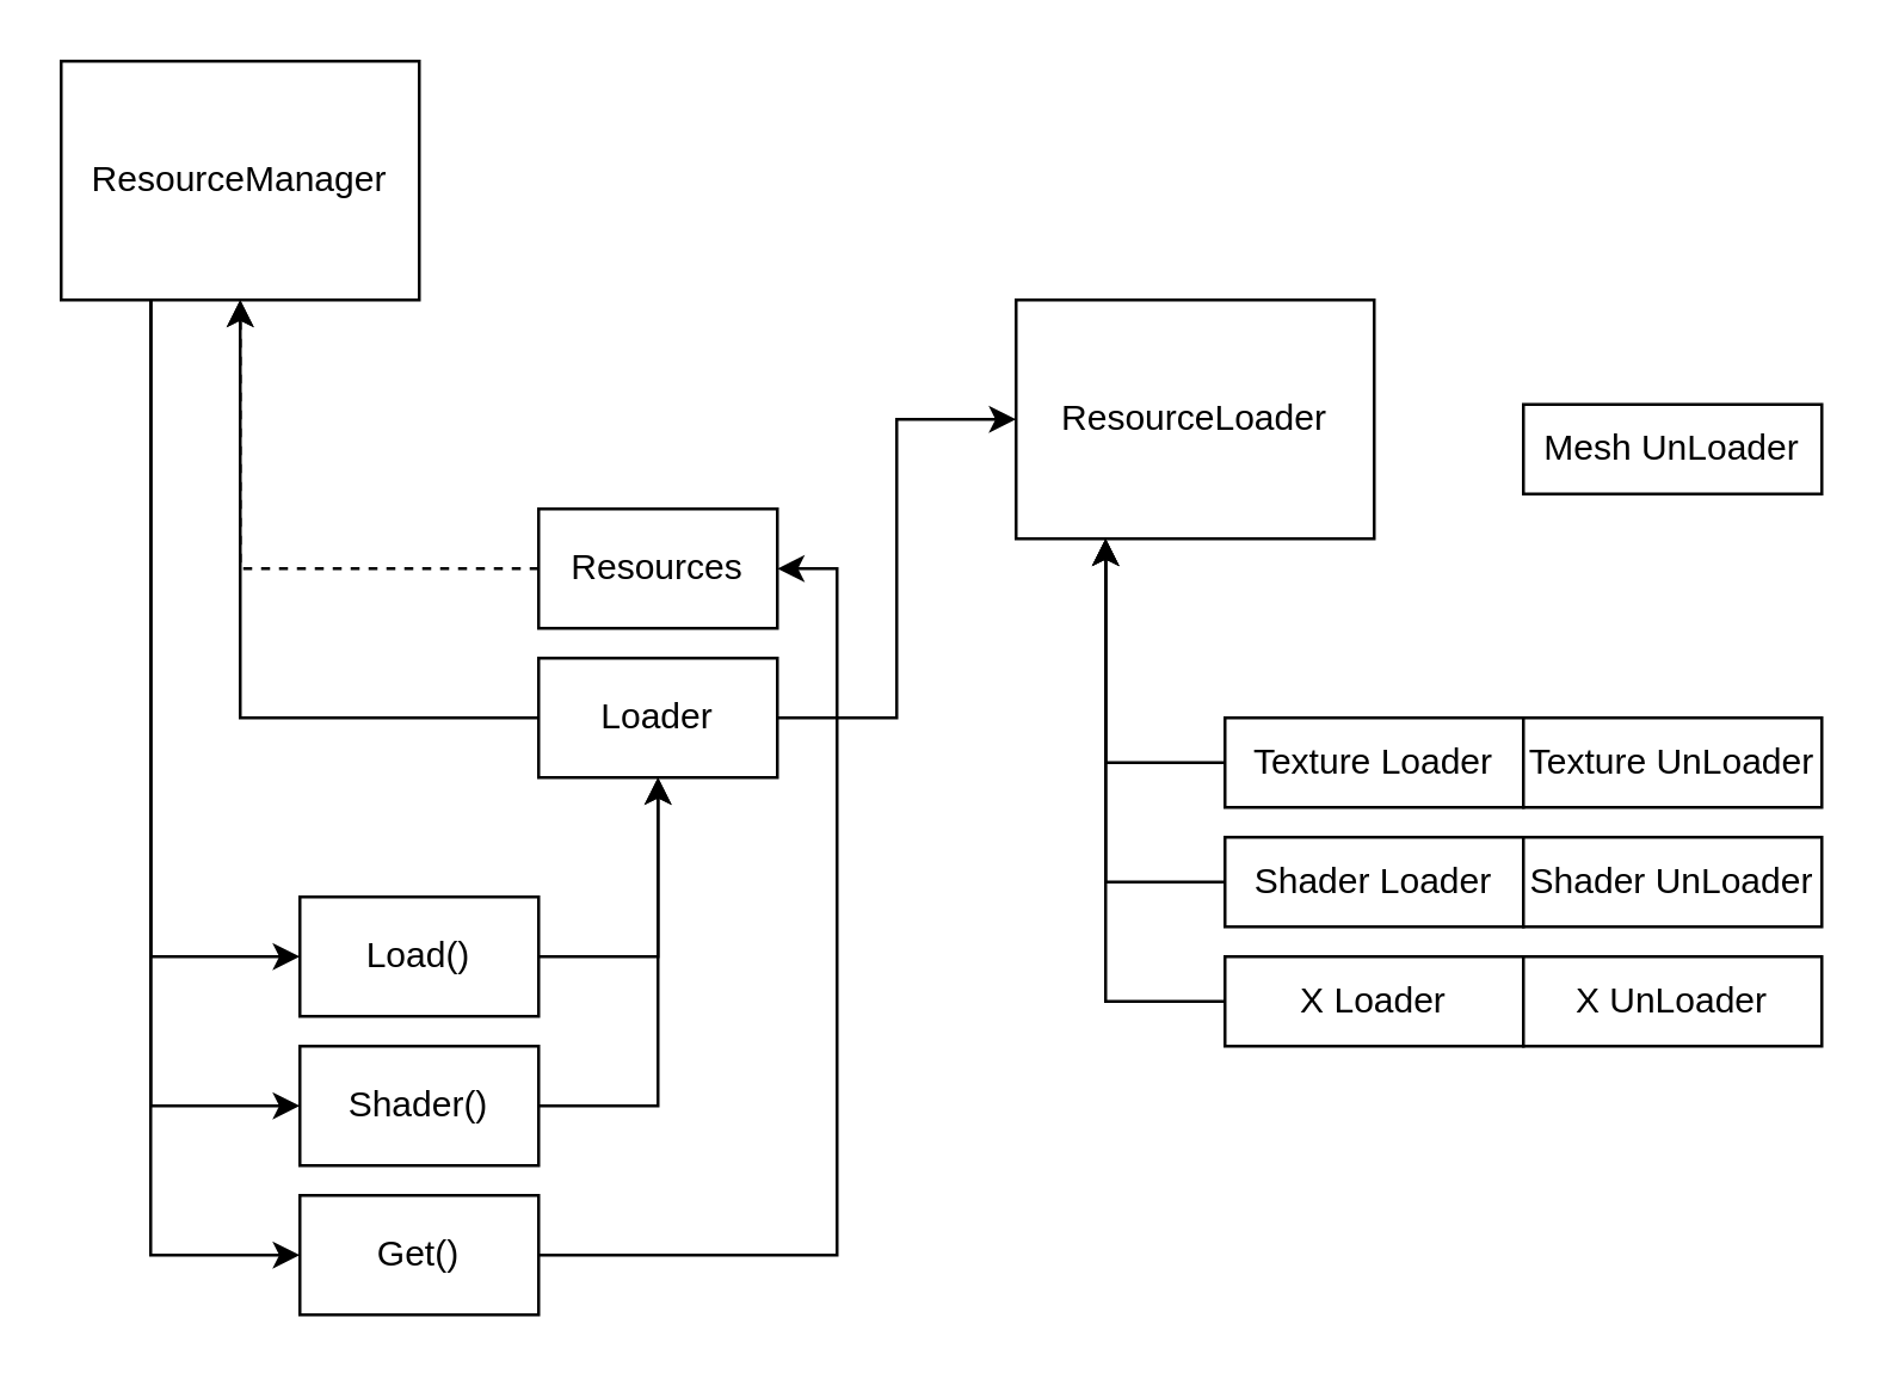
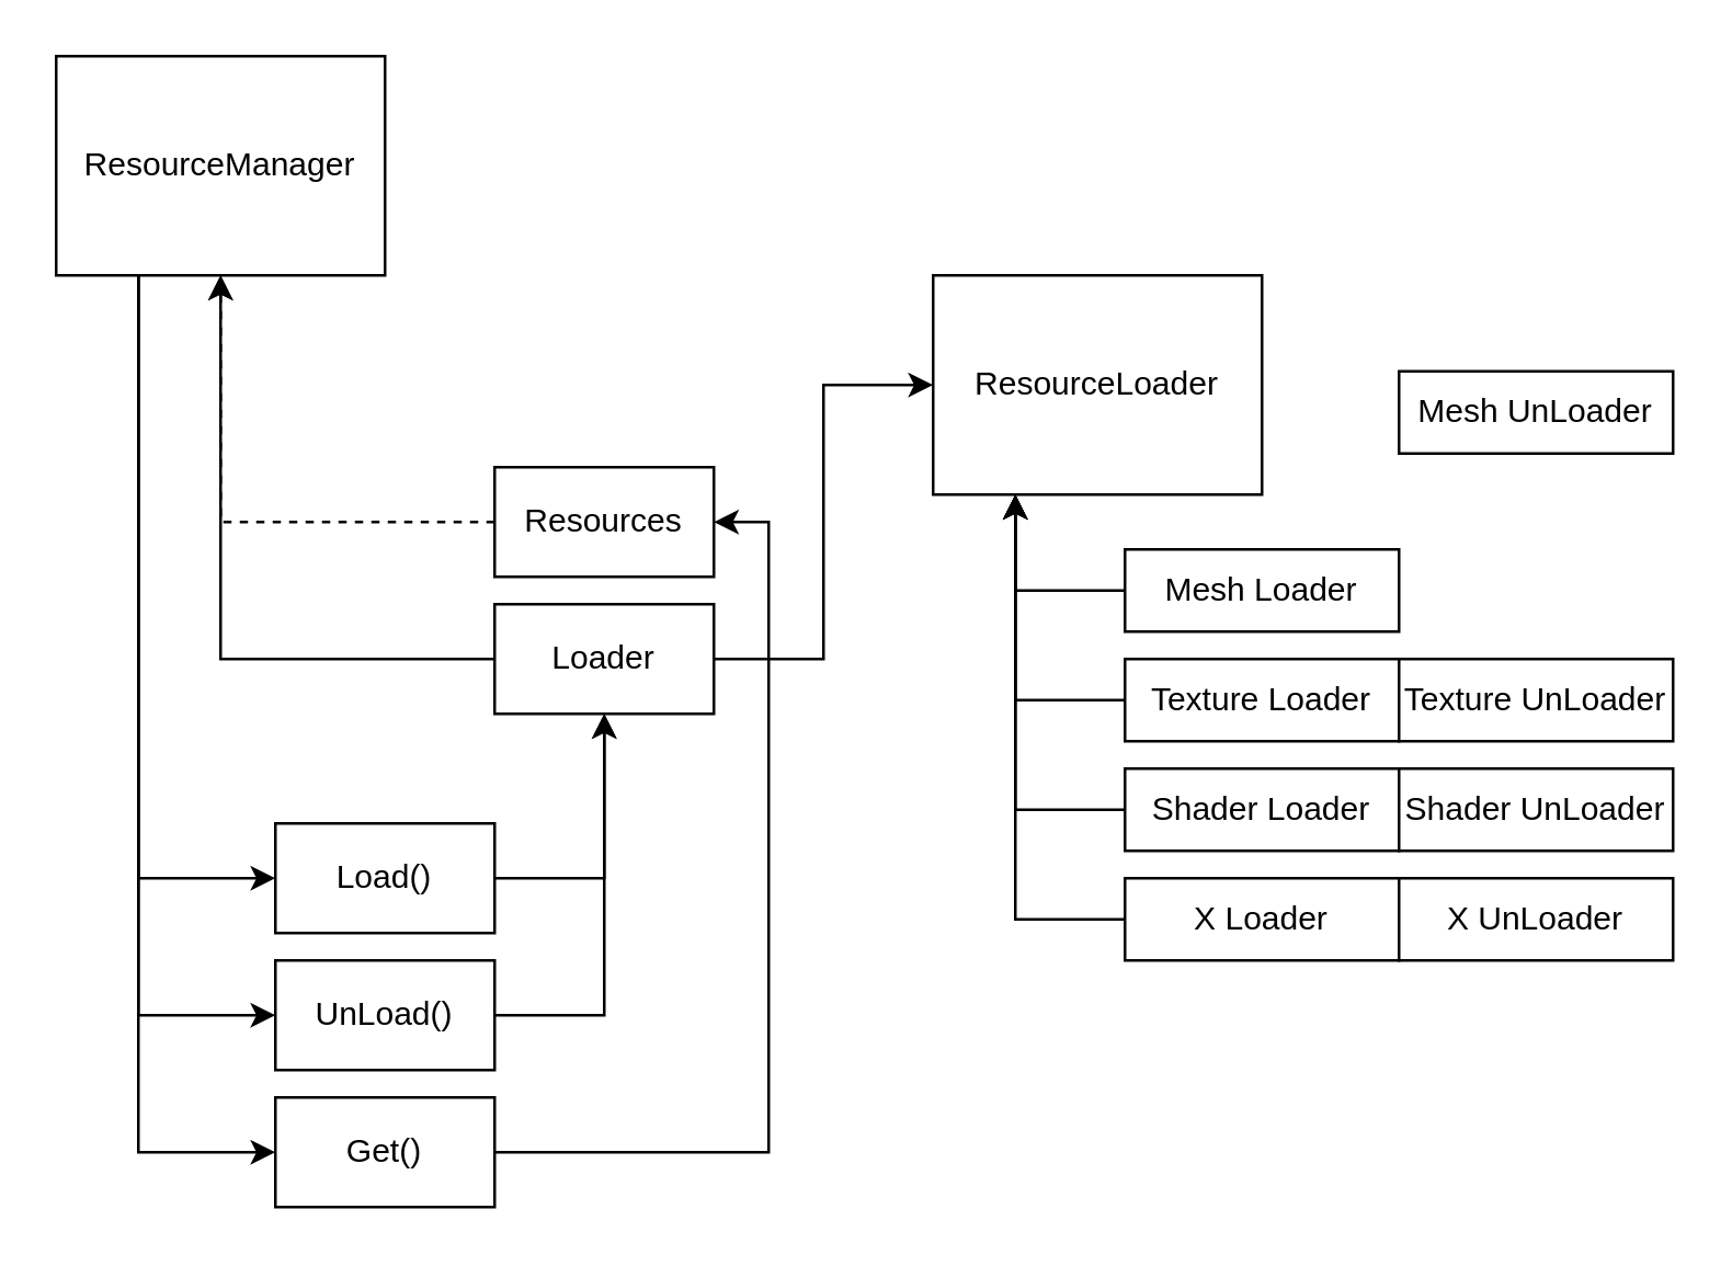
  <mxCell id="0" />
  <mxCell id="1" parent="0" />
  <mxCell id="2" style="edgeStyle=orthogonalEdgeStyle;rounded=0;orthogonalLoop=1;jettySize=auto;html=1;exitX=0.25;exitY=1;exitDx=0;exitDy=0;entryX=0;entryY=0.5;entryDx=0;entryDy=0;" edge="1" parent="1" source="5" target="19"><mxGeometry relative="1" as="geometry" /></mxCell>
  <mxCell id="3" style="edgeStyle=orthogonalEdgeStyle;rounded=0;orthogonalLoop=1;jettySize=auto;html=1;exitX=0.25;exitY=1;exitDx=0;exitDy=0;entryX=0;entryY=0.5;entryDx=0;entryDy=0;" edge="1" parent="1" source="5" target="25"><mxGeometry relative="1" as="geometry" /></mxCell>
  <mxCell id="4" style="edgeStyle=orthogonalEdgeStyle;rounded=0;orthogonalLoop=1;jettySize=auto;html=1;exitX=0.25;exitY=1;exitDx=0;exitDy=0;entryX=0;entryY=0.5;entryDx=0;entryDy=0;" edge="1" parent="1" source="5" target="27"><mxGeometry relative="1" as="geometry" /></mxCell>
  <mxCell id="5" value="ResourceManager" style="rounded=0;whiteSpace=wrap;html=1;" vertex="1" parent="1"><mxGeometry x="20" y="20" width="120" height="80" as="geometry" /></mxCell>
  <mxCell id="6" value="ResourceLoader" style="rounded=0;whiteSpace=wrap;html=1;" vertex="1" parent="1"><mxGeometry x="340" y="100" width="120" height="80" as="geometry" /></mxCell>
+ <mxCell id="7" style="edgeStyle=orthogonalEdgeStyle;rounded=0;orthogonalLoop=1;jettySize=auto;html=1;exitX=0;exitY=0.5;exitDx=0;exitDy=0;entryX=0.25;entryY=1;entryDx=0;entryDy=0;" edge="1" parent="1" source="8" target="6"><mxGeometry relative="1" as="geometry" /></mxCell>
+ <mxCell id="8" value="Mesh Loader" style="rounded=0;whiteSpace=wrap;html=1;" vertex="1" parent="1"><mxGeometry x="410" y="200" width="100" height="30" as="geometry" /></mxCell>
  <mxCell id="9" style="edgeStyle=orthogonalEdgeStyle;rounded=0;orthogonalLoop=1;jettySize=auto;html=1;exitX=0;exitY=0.5;exitDx=0;exitDy=0;entryX=0.25;entryY=1;entryDx=0;entryDy=0;" edge="1" parent="1" source="10" target="6"><mxGeometry relative="1" as="geometry" /></mxCell>
  <mxCell id="10" value="Texture Loader" style="rounded=0;whiteSpace=wrap;html=1;" vertex="1" parent="1"><mxGeometry x="410" y="240" width="100" height="30" as="geometry" /></mxCell>
  <mxCell id="11" style="edgeStyle=orthogonalEdgeStyle;rounded=0;orthogonalLoop=1;jettySize=auto;html=1;exitX=0;exitY=0.5;exitDx=0;exitDy=0;entryX=0.25;entryY=1;entryDx=0;entryDy=0;" edge="1" parent="1" source="12" target="6"><mxGeometry relative="1" as="geometry" /></mxCell>
  <mxCell id="12" value="Shader Loader" style="rounded=0;whiteSpace=wrap;html=1;" vertex="1" parent="1"><mxGeometry x="410" y="280" width="100" height="30" as="geometry" /></mxCell>
  <mxCell id="13" style="edgeStyle=orthogonalEdgeStyle;rounded=0;orthogonalLoop=1;jettySize=auto;html=1;exitX=0;exitY=0.5;exitDx=0;exitDy=0;entryX=0.25;entryY=1;entryDx=0;entryDy=0;" edge="1" parent="1" source="14" target="6"><mxGeometry relative="1" as="geometry" /></mxCell>
  <mxCell id="14" value="X Loader" style="rounded=0;whiteSpace=wrap;html=1;" vertex="1" parent="1"><mxGeometry x="410" y="320" width="100" height="30" as="geometry" /></mxCell>
  <mxCell id="15" style="edgeStyle=orthogonalEdgeStyle;rounded=0;orthogonalLoop=1;jettySize=auto;html=1;exitX=1;exitY=0.5;exitDx=0;exitDy=0;entryX=0;entryY=0.5;entryDx=0;entryDy=0;" edge="1" parent="1" source="17" target="6"><mxGeometry relative="1" as="geometry" /></mxCell>
  <mxCell id="16" style="edgeStyle=orthogonalEdgeStyle;rounded=0;orthogonalLoop=1;jettySize=auto;html=1;exitX=0;exitY=0.5;exitDx=0;exitDy=0;entryX=0.5;entryY=1;entryDx=0;entryDy=0;" edge="1" parent="1" source="17" target="5"><mxGeometry relative="1" as="geometry" /></mxCell>
  <mxCell id="17" value="Loader" style="rounded=0;whiteSpace=wrap;html=1;" vertex="1" parent="1"><mxGeometry x="180" y="220" width="80" height="40" as="geometry" /></mxCell>
  <mxCell id="18" style="edgeStyle=orthogonalEdgeStyle;rounded=0;orthogonalLoop=1;jettySize=auto;html=1;exitX=1;exitY=0.5;exitDx=0;exitDy=0;entryX=0.5;entryY=1;entryDx=0;entryDy=0;" edge="1" parent="1" source="19" target="17"><mxGeometry relative="1" as="geometry" /></mxCell>
  <mxCell id="19" value="Load()" style="rounded=0;whiteSpace=wrap;html=1;" vertex="1" parent="1"><mxGeometry x="100" y="300" width="80" height="40" as="geometry" /></mxCell>
  <mxCell id="20" value="Mesh UnLoader" style="rounded=0;whiteSpace=wrap;html=1;" vertex="1" parent="1"><mxGeometry x="510" y="135" width="100" height="30" as="geometry" /></mxCell>
  <mxCell id="21" value="Texture UnLoader" style="rounded=0;whiteSpace=wrap;html=1;" vertex="1" parent="1"><mxGeometry x="510" y="240" width="100" height="30" as="geometry" /></mxCell>
  <mxCell id="22" value="Shader UnLoader" style="rounded=0;whiteSpace=wrap;html=1;" vertex="1" parent="1"><mxGeometry x="510" y="280" width="100" height="30" as="geometry" /></mxCell>
  <mxCell id="23" value="X UnLoader" style="rounded=0;whiteSpace=wrap;html=1;" vertex="1" parent="1"><mxGeometry x="510" y="320" width="100" height="30" as="geometry" /></mxCell>
  <mxCell id="24" style="edgeStyle=orthogonalEdgeStyle;rounded=0;orthogonalLoop=1;jettySize=auto;html=1;exitX=1;exitY=0.5;exitDx=0;exitDy=0;entryX=0.5;entryY=1;entryDx=0;entryDy=0;" edge="1" parent="1" source="25" target="17"><mxGeometry relative="1" as="geometry" /></mxCell>
- <mxCell id="25" value="Shader()" style="rounded=0;whiteSpace=wrap;html=1;" vertex="1" parent="1"><mxGeometry x="100" y="350" width="80" height="40" as="geometry" /></mxCell>
+ <mxCell id="25" value="UnLoad()" style="rounded=0;whiteSpace=wrap;html=1;" vertex="1" parent="1"><mxGeometry x="100" y="350" width="80" height="40" as="geometry" /></mxCell>
  <mxCell id="26" style="edgeStyle=orthogonalEdgeStyle;rounded=0;orthogonalLoop=1;jettySize=auto;html=1;exitX=1;exitY=0.5;exitDx=0;exitDy=0;entryX=1;entryY=0.5;entryDx=0;entryDy=0;" edge="1" parent="1" source="27" target="29"><mxGeometry relative="1" as="geometry" /></mxCell>
  <mxCell id="27" value="Get()" style="rounded=0;whiteSpace=wrap;html=1;" vertex="1" parent="1"><mxGeometry x="100" y="400" width="80" height="40" as="geometry" /></mxCell>
  <mxCell id="28" style="edgeStyle=orthogonalEdgeStyle;rounded=0;orthogonalLoop=1;jettySize=auto;html=1;exitX=0;exitY=0.5;exitDx=0;exitDy=0;entryX=0.5;entryY=1;entryDx=0;entryDy=0;dashed=1;" edge="1" parent="1" source="29" target="5"><mxGeometry relative="1" as="geometry" /></mxCell>
  <mxCell id="29" value="Resources" style="rounded=0;whiteSpace=wrap;html=1;" vertex="1" parent="1"><mxGeometry x="180" y="170" width="80" height="40" as="geometry" /></mxCell>
